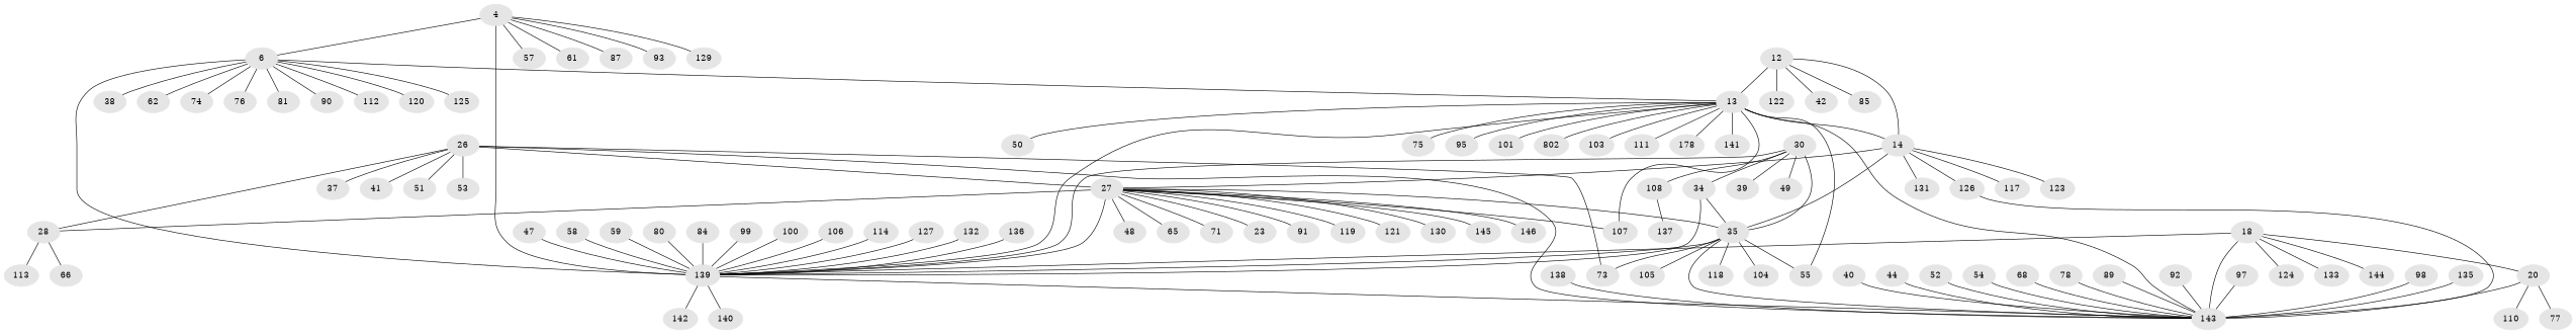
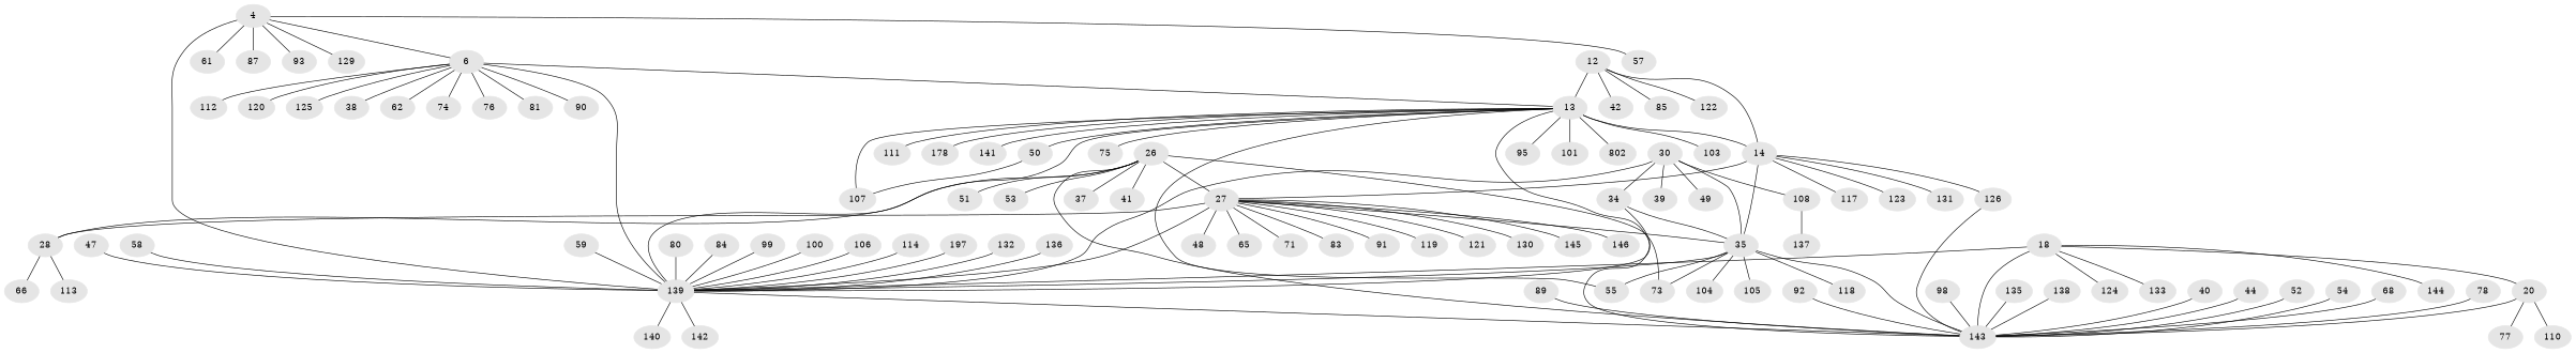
  graph {
    node [color=gray90 style=filled]
    4 [super="+3"]
    6 [super="+2"]
    57
    61
    87
    93
    129 [super="+115"]
    139 [super="+60+7+46+64+82+94"]
    13 [super="+9+11"]
    38
    62
    74
    76
    81
    90
    112
    120
    125
    143 [super="+109+56+21"]
    140 [super="+96"]
    142
    14 [super="+10"]
    50
    55
    75
    95
    101
    n28 [label=802 super="+67+79"]
    103
    107
    111
    n32 [label=178]
    141
    12 [super="+8"]
    42
    85
    122
    27 [super="+25+22"]
    35 [super="+33"]
    117
    123
    126
    131
    28 [super="+24"]
    48
    65
    71
-   83 [label=23]
+   83
    91
    119 [super="+88"]
    121
    130 [super="+63+69"]
    145
    146
    73
    104
    105
    118
    18 [super="+17"]
    20 [super="+16"]
    124
    133 [super="+70"]
    144
    77
    110
    26 [super="+23"]
    37
    41
    51
    53
    66 [super="+45"]
    113
    30 [super="+29"]
    34 [super="+32"]
    39
    49
    108
    137
    40
    44
    47
    52
    54 [super="+43"]
    58
    59
    68
    78
    80
    84
    89
    92
-   97
    98
    99 [super="+72+86"]
    100
    106
    114
-   127
+   127 [label=197]
    132
    135
    136
    138 [super="+116+134"]
    4 -- 6 [weight=4]
    4 -- 57
    4 -- 61
    4 -- 87
    4 -- 93
    4 -- 129
    4 -- 139 [weight=6]
    6 -- 139 [weight=6]
    6 -- 13
    6 -- 38
    6 -- 62
    6 -- 74
    6 -- 76
    6 -- 81
    6 -- 90
    6 -- 112
    6 -- 120
    6 -- 125
    139 -- 143
    139 -- 140
    139 -- 142
    13 -- 139
    13 -- 143
    13 -- 14 [weight=6]
    13 -- 50
    13 -- 55
    13 -- 75
    13 -- 95
    13 -- 101
    13 -- n28
    13 -- 103
    13 -- 107
    13 -- 111
    13 -- n32
    13 -- 141
    14 -- 27
    14 -- 35
    14 -- 117
    14 -- 123
    14 -- 126
    14 -- 131
    12 -- 13 [weight=6]
    12 -- 14 [weight=4]
    12 -- 42
    12 -- 85
    12 -- 122
    27 -- 139 [weight=2]
-   27 -- 107
+   50 -- 107
    27 -- 35
    27 -- 28 [weight=6]
    27 -- 48
    27 -- 65
    27 -- 71
    27 -- 83
    27 -- 91
    27 -- 119
    27 -- 121
    27 -- 130
    27 -- 145
    27 -- 146
    35 -- 139 [weight=2]
    35 -- 143 [weight=2]
    35 -- 55
    35 -- 73
    35 -- 104
    35 -- 105
    35 -- 118
    126 -- 143
    28 -- 66
    28 -- 113
    18 -- 139
    18 -- 143 [weight=6]
    18 -- 20 [weight=4]
    18 -- 124
    18 -- 133
    18 -- 144
    20 -- 143 [weight=6]
    20 -- 77
    20 -- 110
    26 -- 143
    26 -- 27 [weight=6]
    26 -- 28 [weight=4]
    26 -- 73
    26 -- 37
    26 -- 41
    26 -- 51
    26 -- 53
    30 -- 139
    30 -- 35 [weight=6]
    30 -- 34 [weight=4]
    30 -- 39
    30 -- 49
    30 -- 108
    34 -- 139
    34 -- 35 [weight=6]
    108 -- 137
    40 -- 143
    44 -- 143
    47 -- 139
    52 -- 143
    54 -- 143
    58 -- 139
    59 -- 139
    68 -- 143
    78 -- 143
    80 -- 139
    84 -- 139
    89 -- 143
    92 -- 143
-   97 -- 143
    98 -- 143
    99 -- 139
    100 -- 139
    106 -- 139
    114 -- 139
    127 -- 139
    132 -- 139
    135 -- 143
    136 -- 139
    138 -- 143
  }
